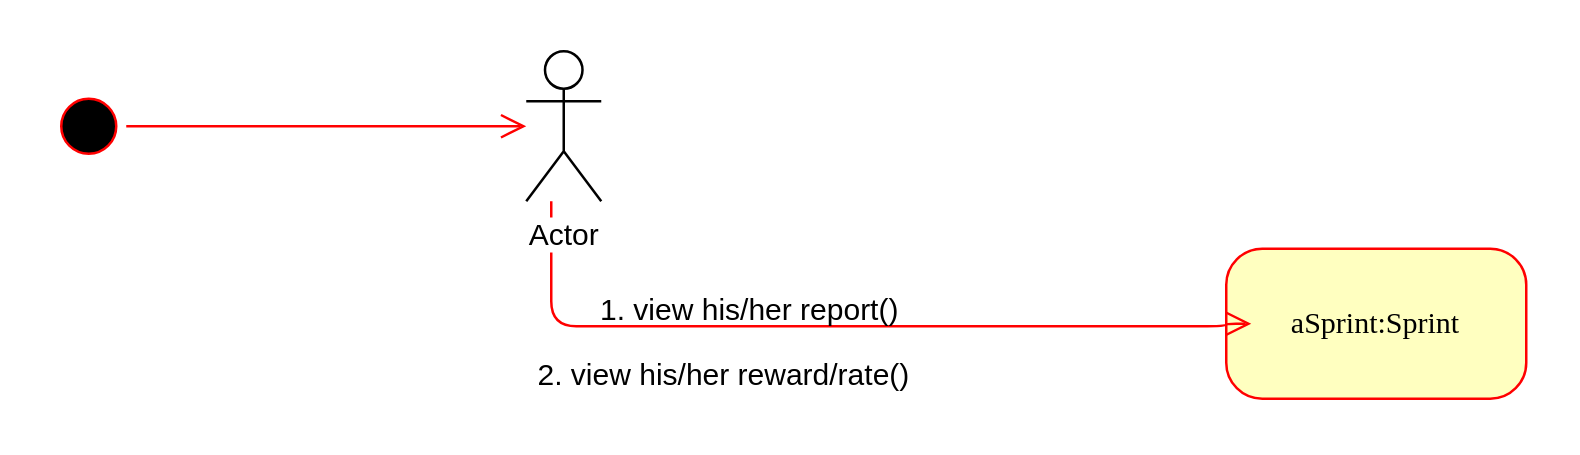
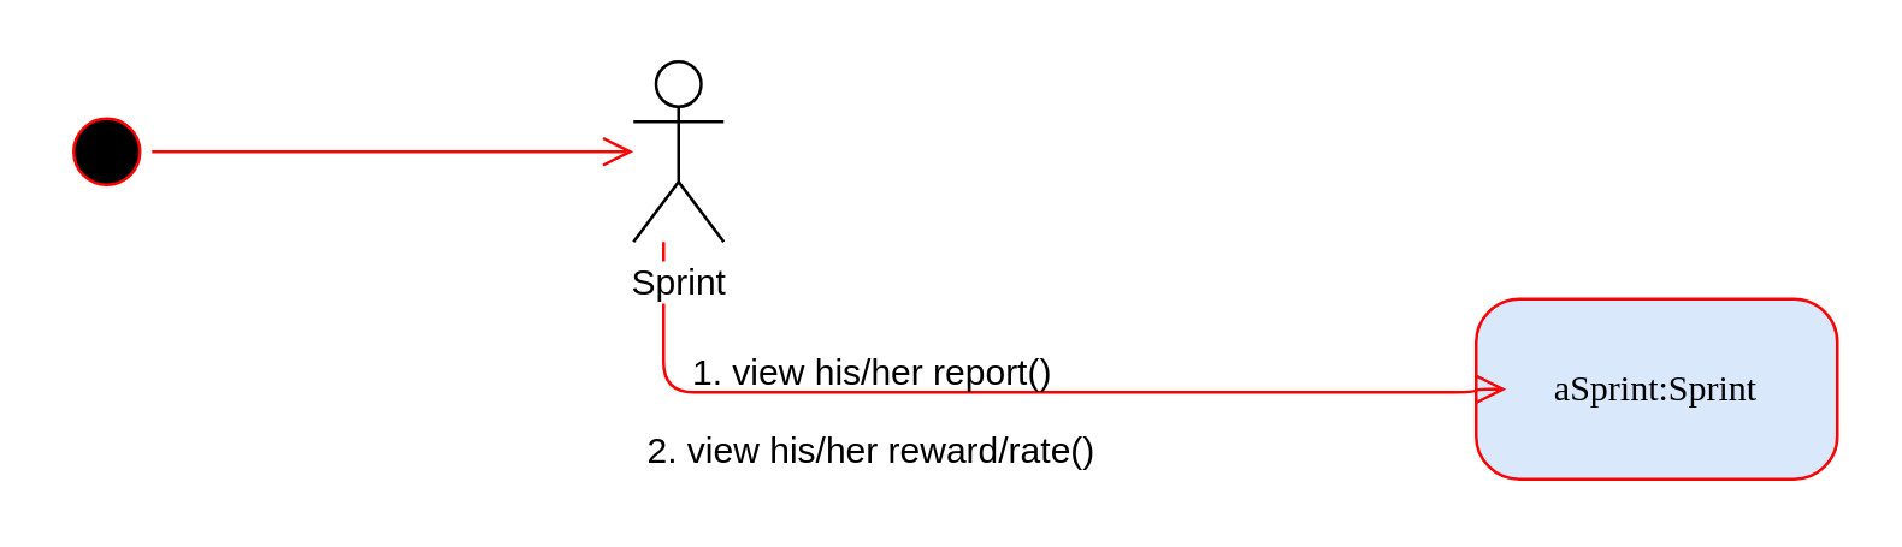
  <mxCell id="0" />
  <mxCell id="1" parent="0" />
  <mxCell id="2" value="" style="ellipse;html=1;shape=startState;fillColor=#000000;strokeColor=#ff0000;rounded=1;shadow=0;comic=0;labelBackgroundColor=none;fontFamily=Verdana;fontSize=12;fontColor=#000000;align=center;direction=south;" vertex="1" parent="1"><mxGeometry x="20" y="35" width="30" height="30" as="geometry" /></mxCell>
- <mxCell id="3" value="aSprint:Sprint" style="rounded=1;whiteSpace=wrap;html=1;arcSize=24;fillColor=#ffffc0;strokeColor=#ff0000;shadow=0;comic=0;labelBackgroundColor=none;fontFamily=Verdana;fontSize=12;fontColor=#000000;align=center;" vertex="1" parent="1"><mxGeometry x="490" y="99" width="120" height="60" as="geometry" /></mxCell>
+ <mxCell id="3" value="aSprint:Sprint" style="rounded=1;whiteSpace=wrap;html=1;arcSize=24;fillColor=#dae8fc;strokeColor=#ff0000;shadow=0;comic=0;labelBackgroundColor=none;fontFamily=Verdana;fontSize=12;fontColor=#000000;align=center;" vertex="1" parent="1"><mxGeometry x="490" y="99" width="120" height="60" as="geometry" /></mxCell>
  <mxCell id="4" style="edgeStyle=orthogonalEdgeStyle;html=1;labelBackgroundColor=none;endArrow=open;endSize=8;strokeColor=#ff0000;fontFamily=Verdana;fontSize=12;align=left;" edge="1" parent="1" source="2"><mxGeometry relative="1" as="geometry"><mxPoint x="210" y="50" as="targetPoint" /></mxGeometry></mxCell>
  <mxCell id="5" style="edgeStyle=orthogonalEdgeStyle;html=1;labelBackgroundColor=none;endArrow=open;endSize=8;strokeColor=#ff0000;fontFamily=Verdana;fontSize=12;align=left;" edge="1" parent="1"><mxGeometry relative="1" as="geometry"><Array as="points"><mxPoint x="220" y="130" /><mxPoint x="490" y="130" /></Array><mxPoint x="220" y="80" as="sourcePoint" /><mxPoint x="500" y="129" as="targetPoint" /></mxGeometry></mxCell>
- <mxCell id="6" value="1. view his/her report()" style="text;html=1;resizable=0;points=[];autosize=1;align=left;verticalAlign=top;spacingTop=-4;" vertex="1" parent="1"><mxGeometry x="238" y="114" width="150" height="20" as="geometry" /></mxCell>
- <mxCell id="7" value="Actor" style="shape=umlActor;verticalLabelPosition=bottom;labelBackgroundColor=#ffffff;verticalAlign=top;html=1;outlineConnect=0;" vertex="1" parent="1"><mxGeometry x="210" y="20" width="30" height="60" as="geometry" /></mxCell>
+ <mxCell id="6" value="1. view his/her report()" style="text;html=1;resizable=0;points=[];autosize=1;align=left;verticalAlign=top;spacingTop=-4;" vertex="1" parent="1"><mxGeometry x="228" y="114" width="150" height="20" as="geometry" /></mxCell>
+ <mxCell id="7" value="Sprint" style="shape=umlActor;verticalLabelPosition=bottom;labelBackgroundColor=#ffffff;verticalAlign=top;html=1;outlineConnect=0;" vertex="1" parent="1"><mxGeometry x="210" y="20" width="30" height="60" as="geometry" /></mxCell>
  <mxCell id="8" value="2. view his/her reward/rate()" style="text;html=1;resizable=0;points=[];autosize=1;align=left;verticalAlign=top;spacingTop=-4;" vertex="1" parent="1"><mxGeometry x="213" y="140" width="190" height="20" as="geometry" /></mxCell>
